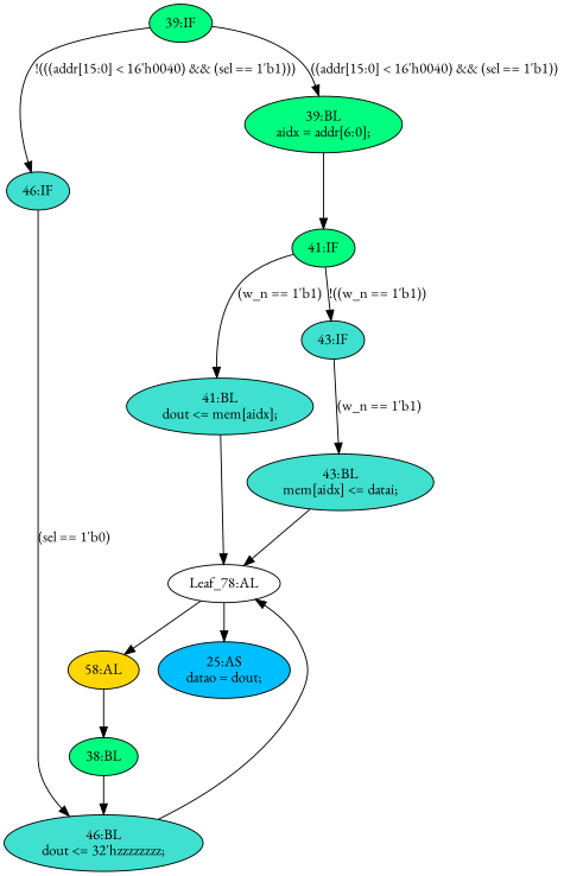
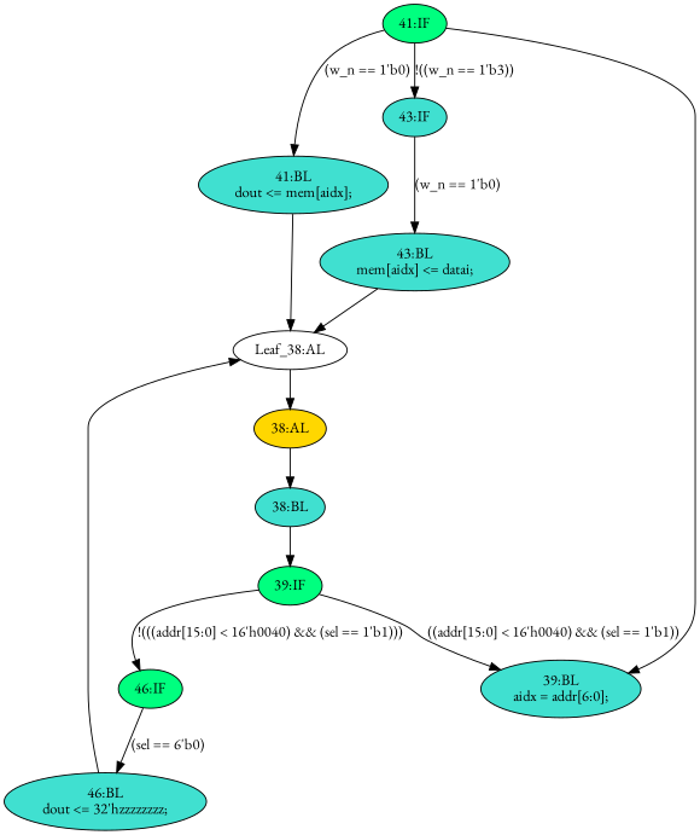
  strict digraph {
    fontname="EB Garamond"
    node [fillcolor=turquoise fontname="EB Garamond" statements="[]" style=filled typ=Block]
    edge [cond="[]" fontname="EB Garamond" lineno=None]
    n1 [ast="<pyverilog.vparser.ast.Block object at 0x7f174d3e98d0>" label="41:BL\ndout <= mem[aidx];" statements="[<pyverilog.vparser.ast.NonblockingSubstitution object at 0x7f174d3e9950>]"]
-   n2 [def_var="['mem', 'aidx', 'dout']" label="Leaf_78:AL" fillcolor="" statements="" style="" typ=""]
-   n3 [ast="<pyverilog.vparser.ast.Always object at 0x7f174d3e9090>" clk_sens=True fillcolor=gold label="58:AL" sens="['clk']" typ=Always use_var="['w_n', 'datai', 'addr', 'mem', 'aidx', 'sel']"]
-   n4 [ast="<pyverilog.vparser.ast.Assign object at 0x7f174d7f2750>" def_var="['datao']" fillcolor=deepskyblue label="25:AS\ndatao = dout;" typ=Assign use_var="['dout']"]
-   n5 [ast="<pyverilog.vparser.ast.Block object at 0x7f174d3e9110>" fillcolor=springgreen label="38:BL"]
+   n2 [def_var="['mem', 'aidx', 'dout']" label="Leaf_38:AL" fillcolor="" statements="" style="" typ=""]
+   n3 [ast="<pyverilog.vparser.ast.Always object at 0x7f174d3e9090>" clk_sens=True fillcolor=gold label="38:AL" sens="['clk']" typ=Always use_var="['w_n', 'datai', 'addr', 'mem', 'aidx', 'sel']"]
+   n5 [ast="<pyverilog.vparser.ast.Block object at 0x7f174d3e9110>" label="38:BL"]
    n6 [ast="<pyverilog.vparser.ast.IfStatement object at 0x7f174d3e9b50>" label="43:IF" typ=IfStatement]
    n7 [ast="<pyverilog.vparser.ast.Block object at 0x7f174d3e9d10>" label="43:BL\nmem[aidx] <= datai;" statements="[<pyverilog.vparser.ast.NonblockingSubstitution object at 0x7f174d3e9d50>]"]
    n8 [ast="<pyverilog.vparser.ast.IfStatement object at 0x7f174d3e9e10>" fillcolor=springgreen label="39:IF" typ=IfStatement]
-   n9 [ast="<pyverilog.vparser.ast.IfStatement object at 0x7f174d3e9d90>" label="46:IF" typ=IfStatement]
+   n9 [ast="<pyverilog.vparser.ast.IfStatement object at 0x7f174d3e9d90>" fillcolor=springgreen label="46:IF" typ=IfStatement]
    n10 [ast="<pyverilog.vparser.ast.Block object at 0x7f174d3e9e50>" label="46:BL\ndout <= 32'hzzzzzzzz;" statements="[<pyverilog.vparser.ast.NonblockingSubstitution object at 0x7f174d3e9fd0>]"]
-   n11 [ast="<pyverilog.vparser.ast.Block object at 0x7f174d3e9650>" fillcolor=springgreen label="39:BL\naidx = addr[6:0];" statements="[<pyverilog.vparser.ast.BlockingSubstitution object at 0x7f174d3e9590>]"]
+   n11 [ast="<pyverilog.vparser.ast.Block object at 0x7f174d3e9650>" label="39:BL\naidx = addr[6:0];" statements="[<pyverilog.vparser.ast.BlockingSubstitution object at 0x7f174d3e9590>]"]
    n12 [ast="<pyverilog.vparser.ast.IfStatement object at 0x7f174d3e99d0>" fillcolor=springgreen label="41:IF" typ=IfStatement]
    n1 -> n2
    n2 -> n3 [cond="" lineno=""]
-   n2 -> n4 [cond="" lineno=""]
    n3 -> n5
-   n5 -> n10
-   n6 -> n7 [cond="['w_n']" label="(w_n == 1'b1)" lineno=43]
+   n5 -> n8
+   n6 -> n7 [cond="['w_n']" label="(w_n == 1'b0)" lineno=43]
    n7 -> n2
    n8 -> n9 [cond="['addr', 'sel']" label="!(((addr[15:0] < 16'h0040) && (sel == 1'b1)))" lineno=39]
    n8 -> n11 [cond="['addr', 'sel']" label="((addr[15:0] < 16'h0040) && (sel == 1'b1))" lineno=39]
-   n9 -> n10 [cond="['sel']" label="(sel == 1'b0)" lineno=46]
+   n9 -> n10 [cond="['sel']" label="(sel == 6'b0)" lineno=46]
    n10 -> n2
-   n11 -> n12
-   n12 -> n1 [cond="['w_n']" label="(w_n == 1'b1)" lineno=41]
-   n12 -> n6 [cond="['w_n']" label="!((w_n == 1'b1))" lineno=41]
+   n12 -> n11
+   n12 -> n1 [cond="['w_n']" label="(w_n == 1'b0)" lineno=41]
+   n12 -> n6 [cond="['w_n']" label="!((w_n == 1'b3))" lineno=41]
  }
